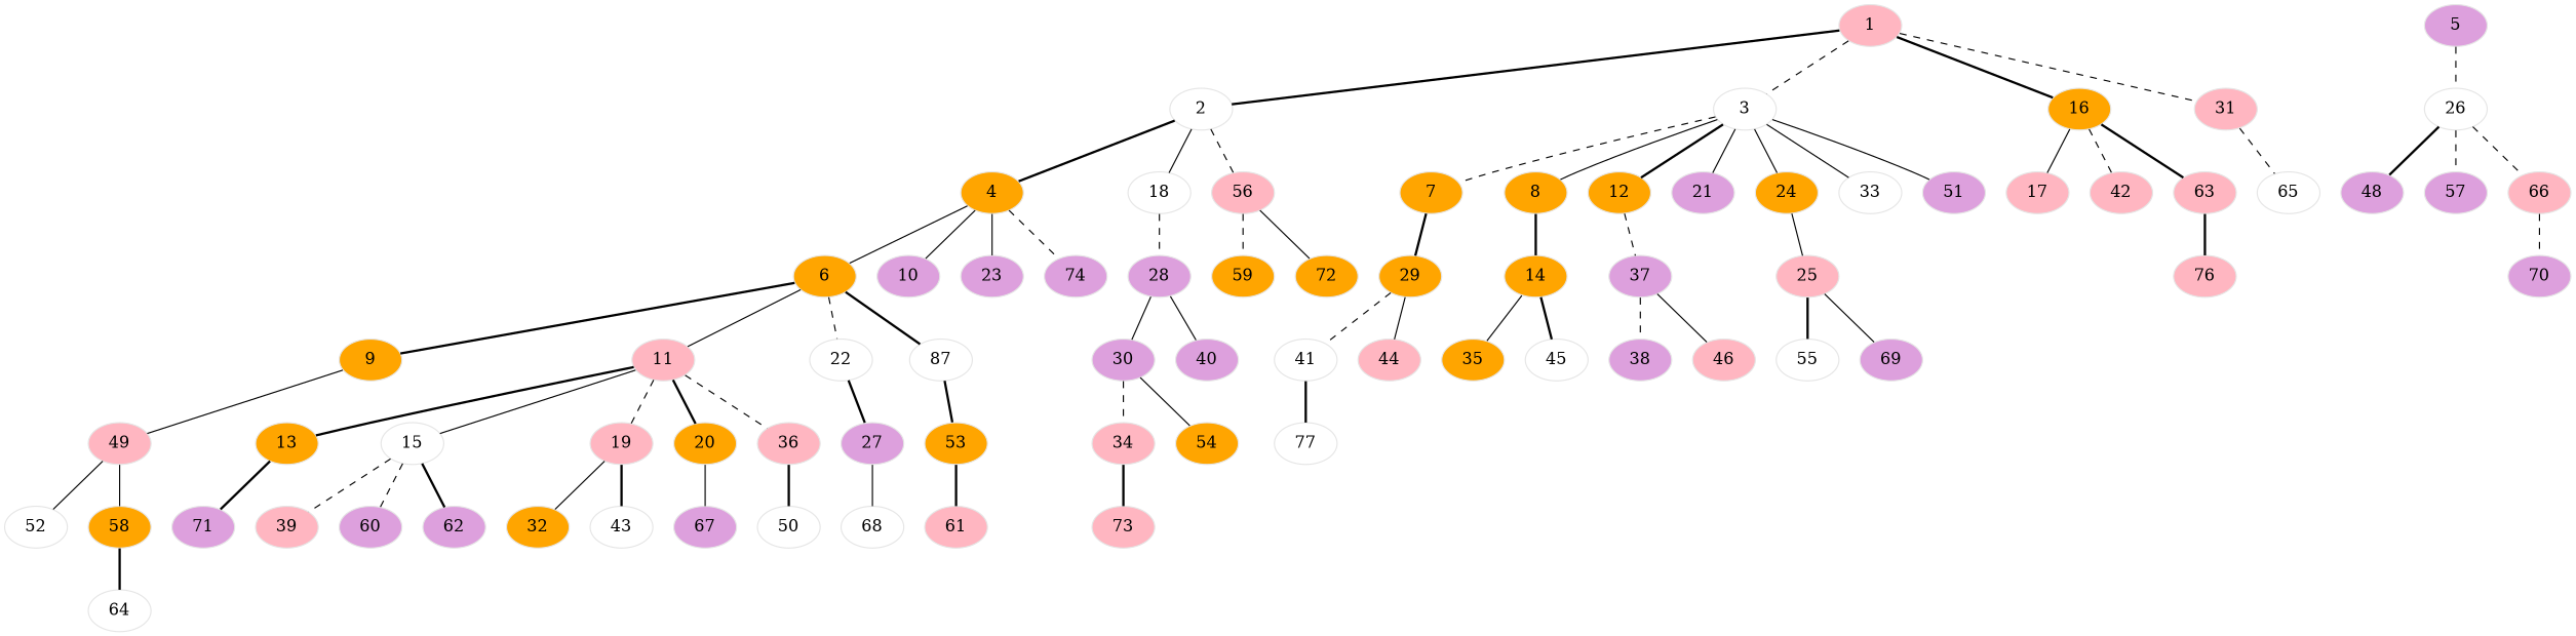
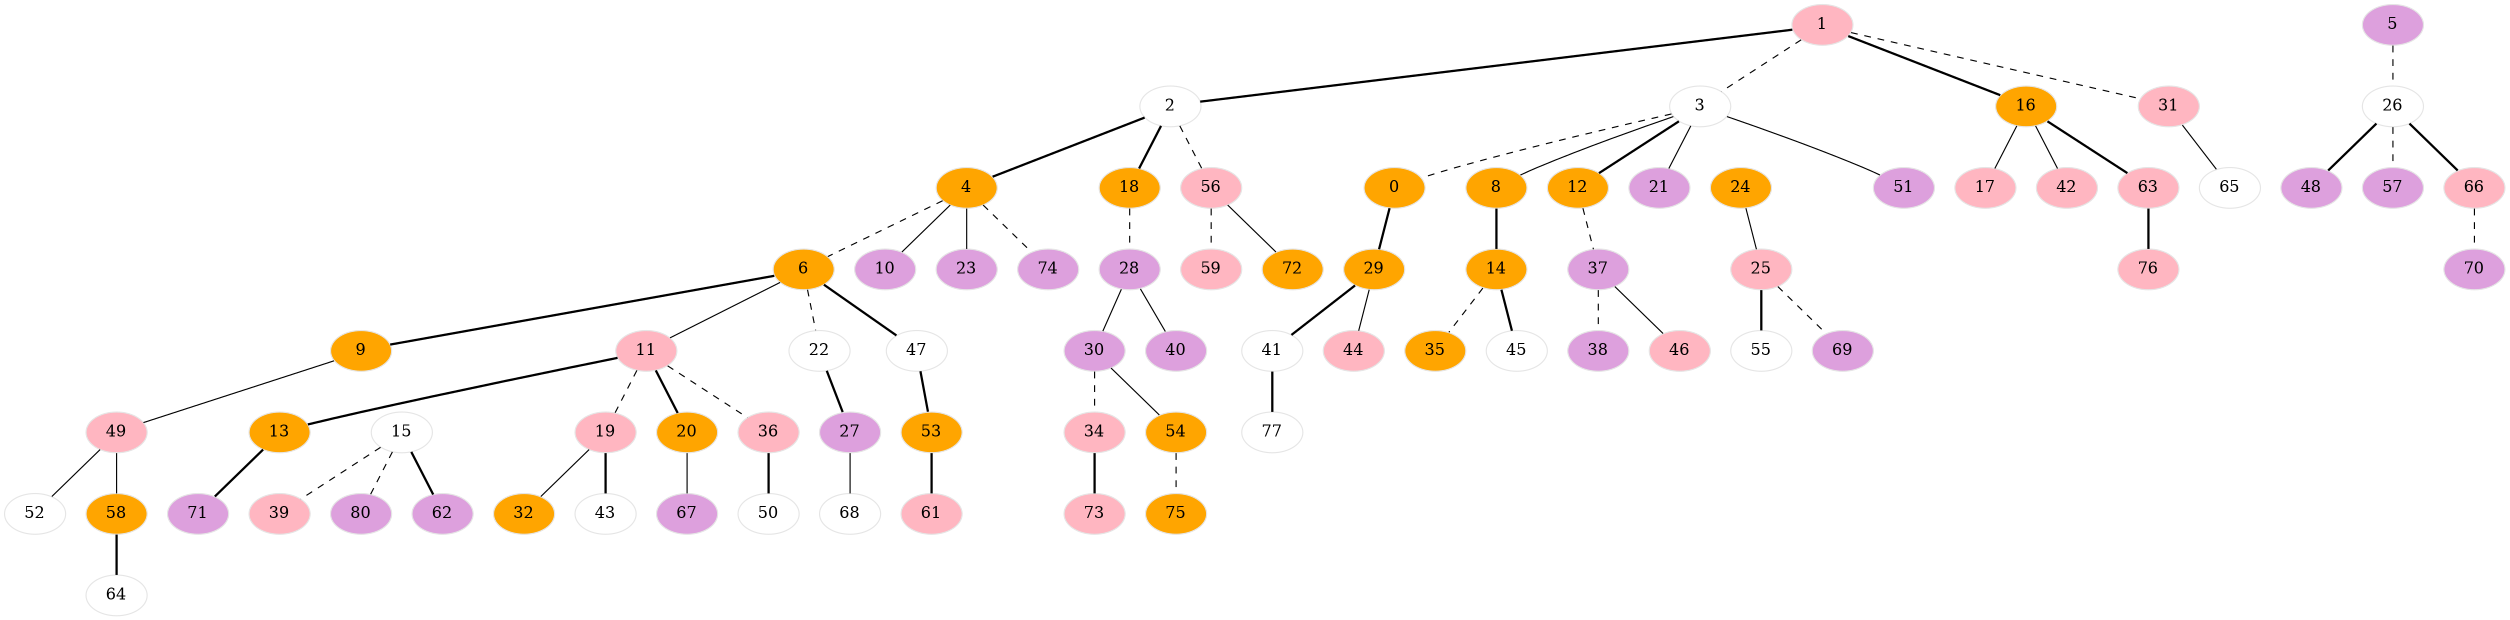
  graph {
    node [color=gray90 fillcolor=orange style=filled]
    edge [style=solid]
    1 [fillcolor=lightpink]
    2 [fillcolor=white]
    3 [fillcolor=white]
    16
    31 [fillcolor=lightpink]
    4
-   18 [fillcolor=white]
+   18
    56 [fillcolor=lightpink]
-   7
+   7 [label=0]
    8
    12
    21 [fillcolor=plum]
    24
-   33 [fillcolor=white]
    51 [fillcolor=plum]
    17 [fillcolor=lightpink]
    42 [fillcolor=lightpink]
    63 [fillcolor=lightpink]
    65 [fillcolor=white]
    6
    10 [fillcolor=plum]
    23 [fillcolor=plum]
    74 [fillcolor=plum]
    28 [fillcolor=plum]
-   59
+   59 [fillcolor=lightpink]
    72
    29
    14
    37 [fillcolor=plum]
    25 [fillcolor=lightpink]
    5 [fillcolor=plum]
    26 [fillcolor=white]
    9
    11 [fillcolor=lightpink]
    22 [fillcolor=white]
-   47 [fillcolor=white label=87]
+   47 [fillcolor=white]
    48 [fillcolor=plum]
    57 [fillcolor=plum]
    66 [fillcolor=lightpink]
    49 [fillcolor=lightpink]
    13
    15 [fillcolor=white]
    19 [fillcolor=lightpink]
    20
    36 [fillcolor=lightpink]
    27 [fillcolor=plum]
    53
    41 [fillcolor=white]
    44 [fillcolor=lightpink]
    35
    45 [fillcolor=white]
    52 [fillcolor=white]
    58
    71 [fillcolor=plum]
    39 [fillcolor=lightpink]
-   60 [fillcolor=plum]
+   60 [fillcolor=plum label=80]
    62 [fillcolor=plum]
    32
    43 [fillcolor=white]
    67 [fillcolor=plum]
    50 [fillcolor=white]
    38 [fillcolor=plum]
    46 [fillcolor=lightpink]
    76 [fillcolor=lightpink]
    30 [fillcolor=plum]
    40 [fillcolor=plum]
    68 [fillcolor=white]
    55 [fillcolor=white]
    69 [fillcolor=plum]
    70 [fillcolor=plum]
    34 [fillcolor=lightpink]
    54
    77 [fillcolor=white]
    73 [fillcolor=lightpink]
+   75
    61 [fillcolor=lightpink]
    64 [fillcolor=white]
    1 -- 2 [style=bold]
    1 -- 3 [style=dashed]
    1 -- 16 [style=bold]
    1 -- 31 [style=dashed]
    2 -- 4 [style=bold]
-   2 -- 18
+   2 -- 18 [style=bold]
    2 -- 56 [style=dashed]
    3 -- 7 [style=dashed]
    3 -- 8
    3 -- 12 [style=bold]
    3 -- 21
-   3 -- 24
-   3 -- 33
    3 -- 51
    16 -- 17
-   16 -- 42 [style=dashed]
+   16 -- 42
    16 -- 63 [style=bold]
-   31 -- 65 [style=dashed]
-   4 -- 6
+   31 -- 65
+   4 -- 6 [style=dashed]
    4 -- 10
    4 -- 23
    4 -- 74 [style=dashed]
    18 -- 28 [style=dashed]
    56 -- 59 [style=dashed]
    56 -- 72
    7 -- 29 [style=bold]
    8 -- 14 [style=bold]
    12 -- 37 [style=dashed]
    24 -- 25
    63 -- 76 [style=bold]
    6 -- 9 [style=bold]
    6 -- 11
    6 -- 22 [style=dashed]
    6 -- 47 [style=bold]
    28 -- 30
    28 -- 40
-   29 -- 41 [style=dashed]
+   29 -- 41 [style=bold]
    29 -- 44
-   14 -- 35
+   14 -- 35 [style=dashed]
    14 -- 45 [style=bold]
    37 -- 38 [style=dashed]
    37 -- 46
    25 -- 55 [style=bold]
-   25 -- 69
+   25 -- 69 [style=dashed]
    5 -- 26 [style=dashed]
    26 -- 48 [style=bold]
    26 -- 57 [style=dashed]
-   26 -- 66 [style=dashed]
+   26 -- 66 [style=bold]
    9 -- 49
    11 -- 13 [style=bold]
-   11 -- 15
    11 -- 19 [style=dashed]
    11 -- 20 [style=bold]
    11 -- 36 [style=dashed]
    22 -- 27 [style=bold]
    47 -- 53 [style=bold]
    66 -- 70 [style=dashed]
    49 -- 52
    49 -- 58
    13 -- 71 [style=bold]
    15 -- 39 [style=dashed]
    15 -- 60 [style=dashed]
    15 -- 62 [style=bold]
    19 -- 32
    19 -- 43 [style=bold]
    20 -- 67
    36 -- 50 [style=bold]
    27 -- 68
    53 -- 61 [style=bold]
    41 -- 77 [style=bold]
    58 -- 64 [style=bold]
    30 -- 34 [style=dashed]
    30 -- 54
    34 -- 73 [style=bold]
+   54 -- 75 [style=dashed]
  }
